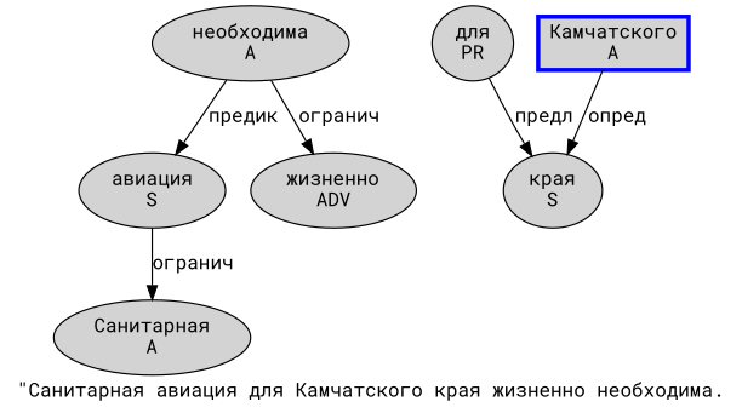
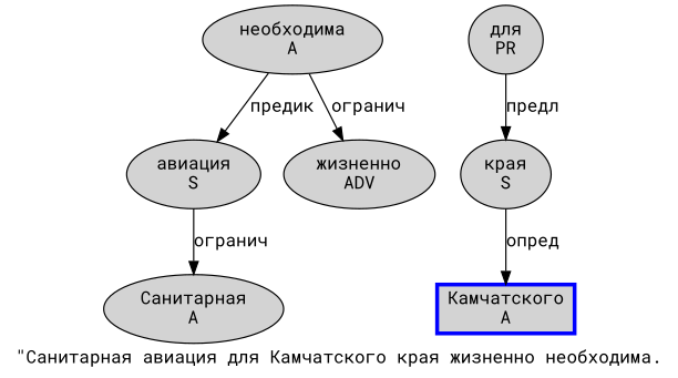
  digraph {
    fontname="Roboto Mono"
    label="\"Санитарная авиация для Камчатского края жизненно необходима."
    node [fillcolor=lightgray fontname="Roboto Mono" penwidth=1 shape=ellipse style=filled]
    edge [fontname="Roboto Mono"]
    n1 [label="Санитарная\nA"]
    n2 [label="авиация\nS"]
    n3 [label="для\nPR"]
    n4 [label="края\nS"]
    n5 [color=blue label="Камчатского\nA" penwidth=3 shape=box]
    n6 [label="жизненно\nADV"]
    n7 [label="необходима\nA"]
    n2 -> n1 [label="огранич"]
    n3 -> n4 [label="предл"]
-   n5 -> n4 [label="опред"]
+   n4 -> n5 [label="опред"]
    n7 -> n2 [label="предик"]
    n7 -> n6 [label="огранич"]
  }
